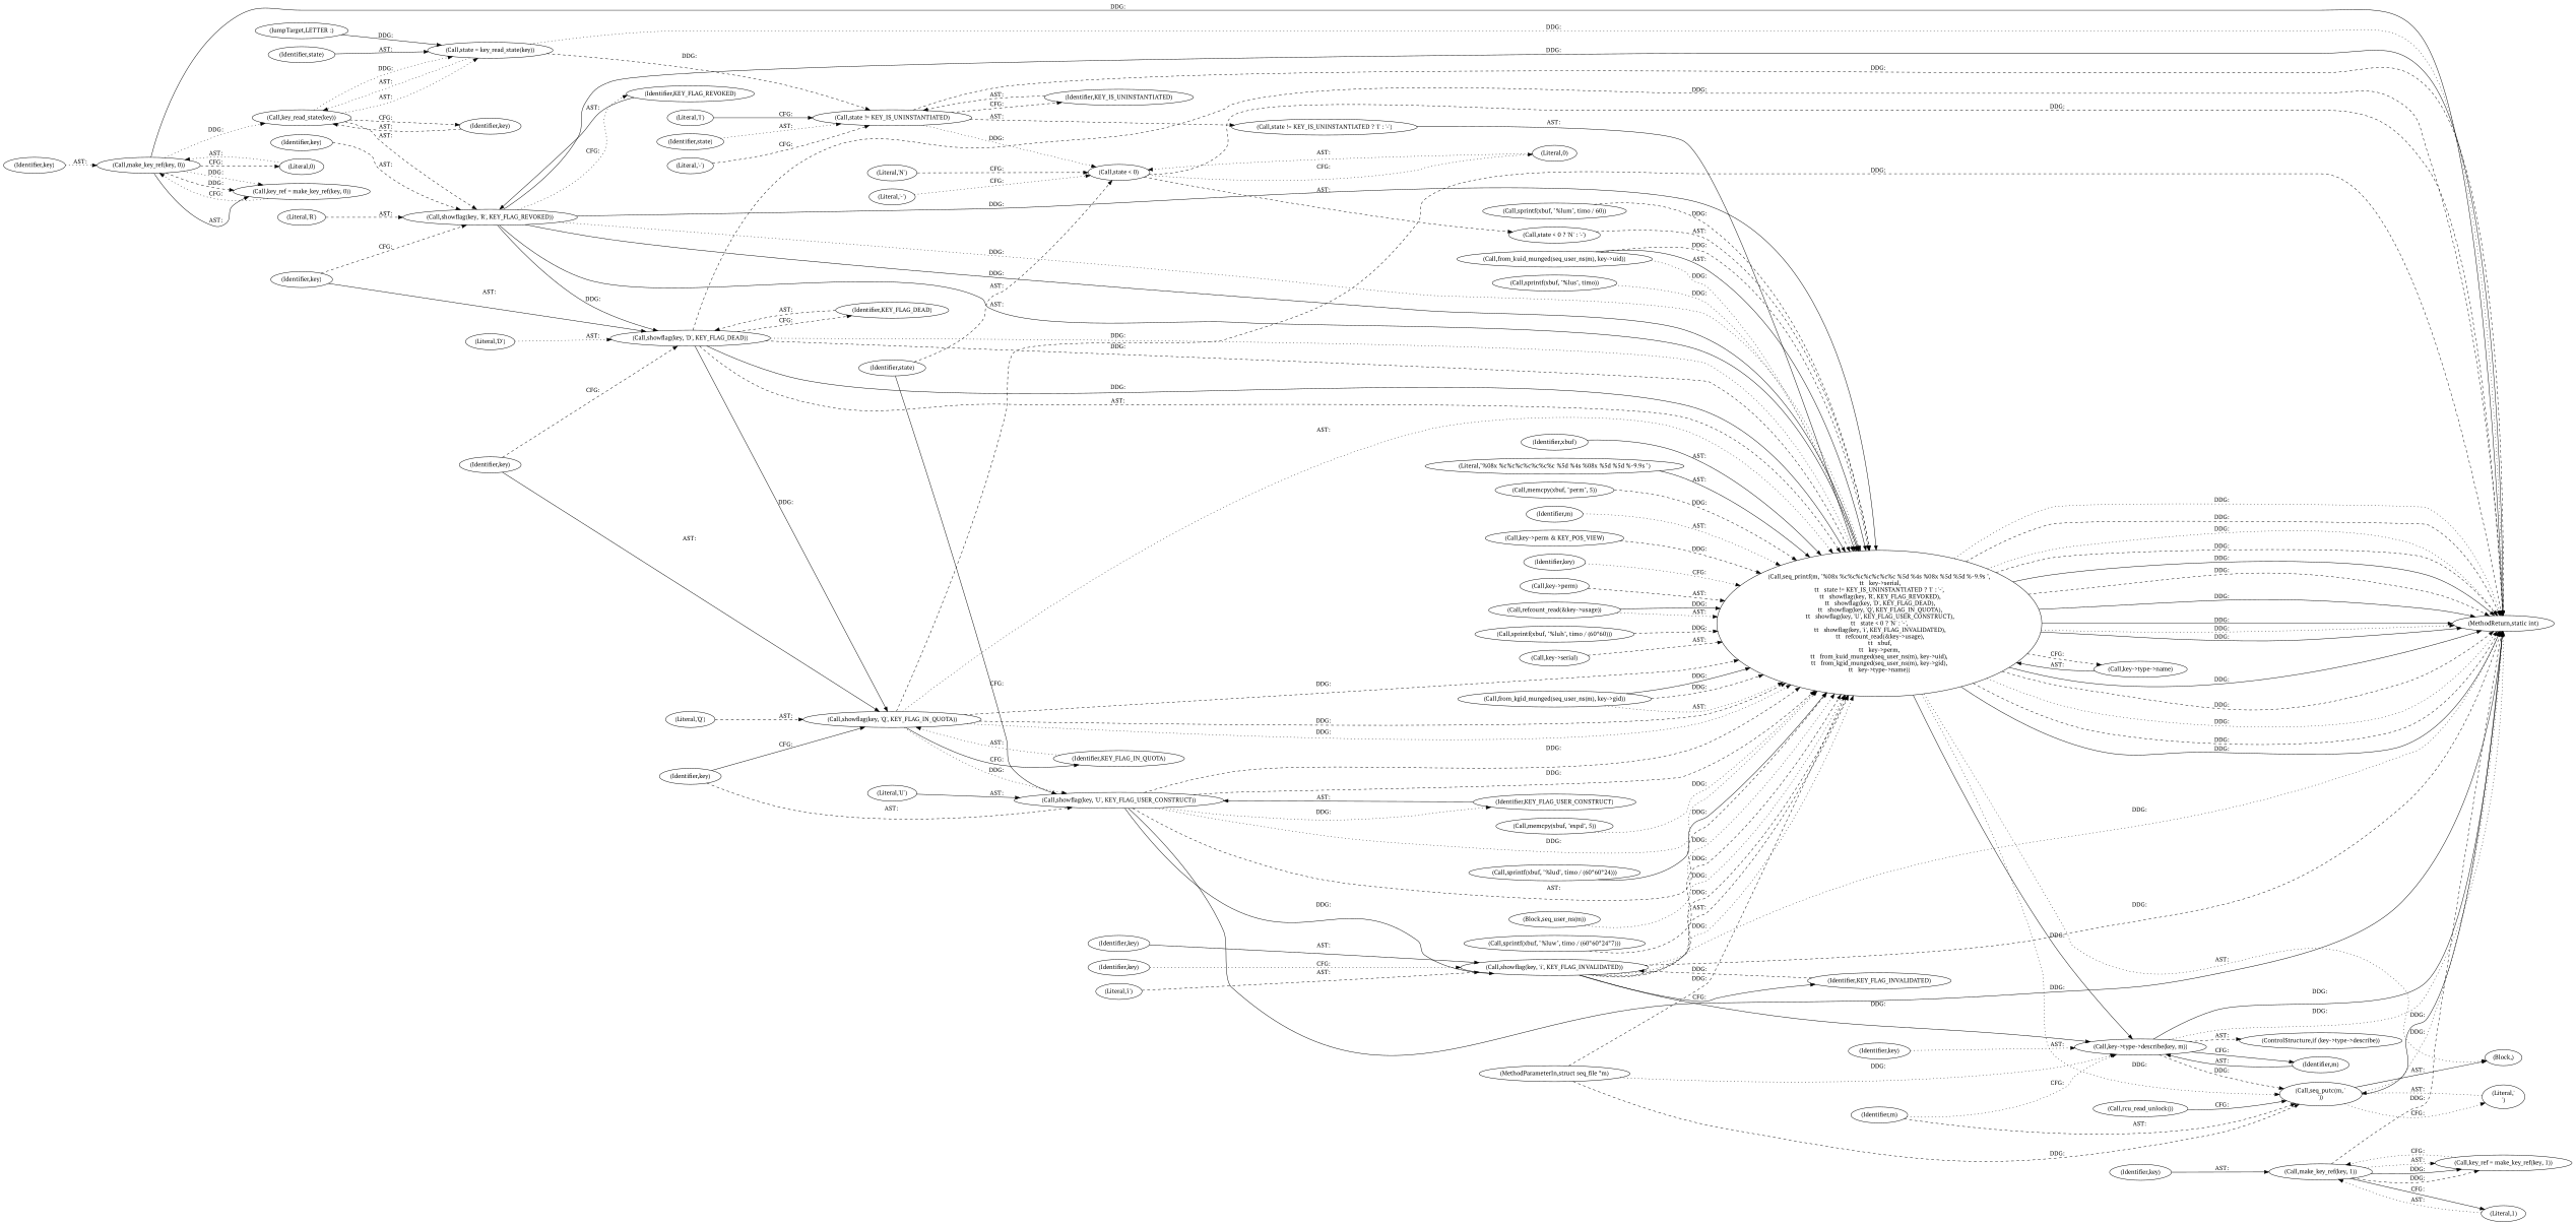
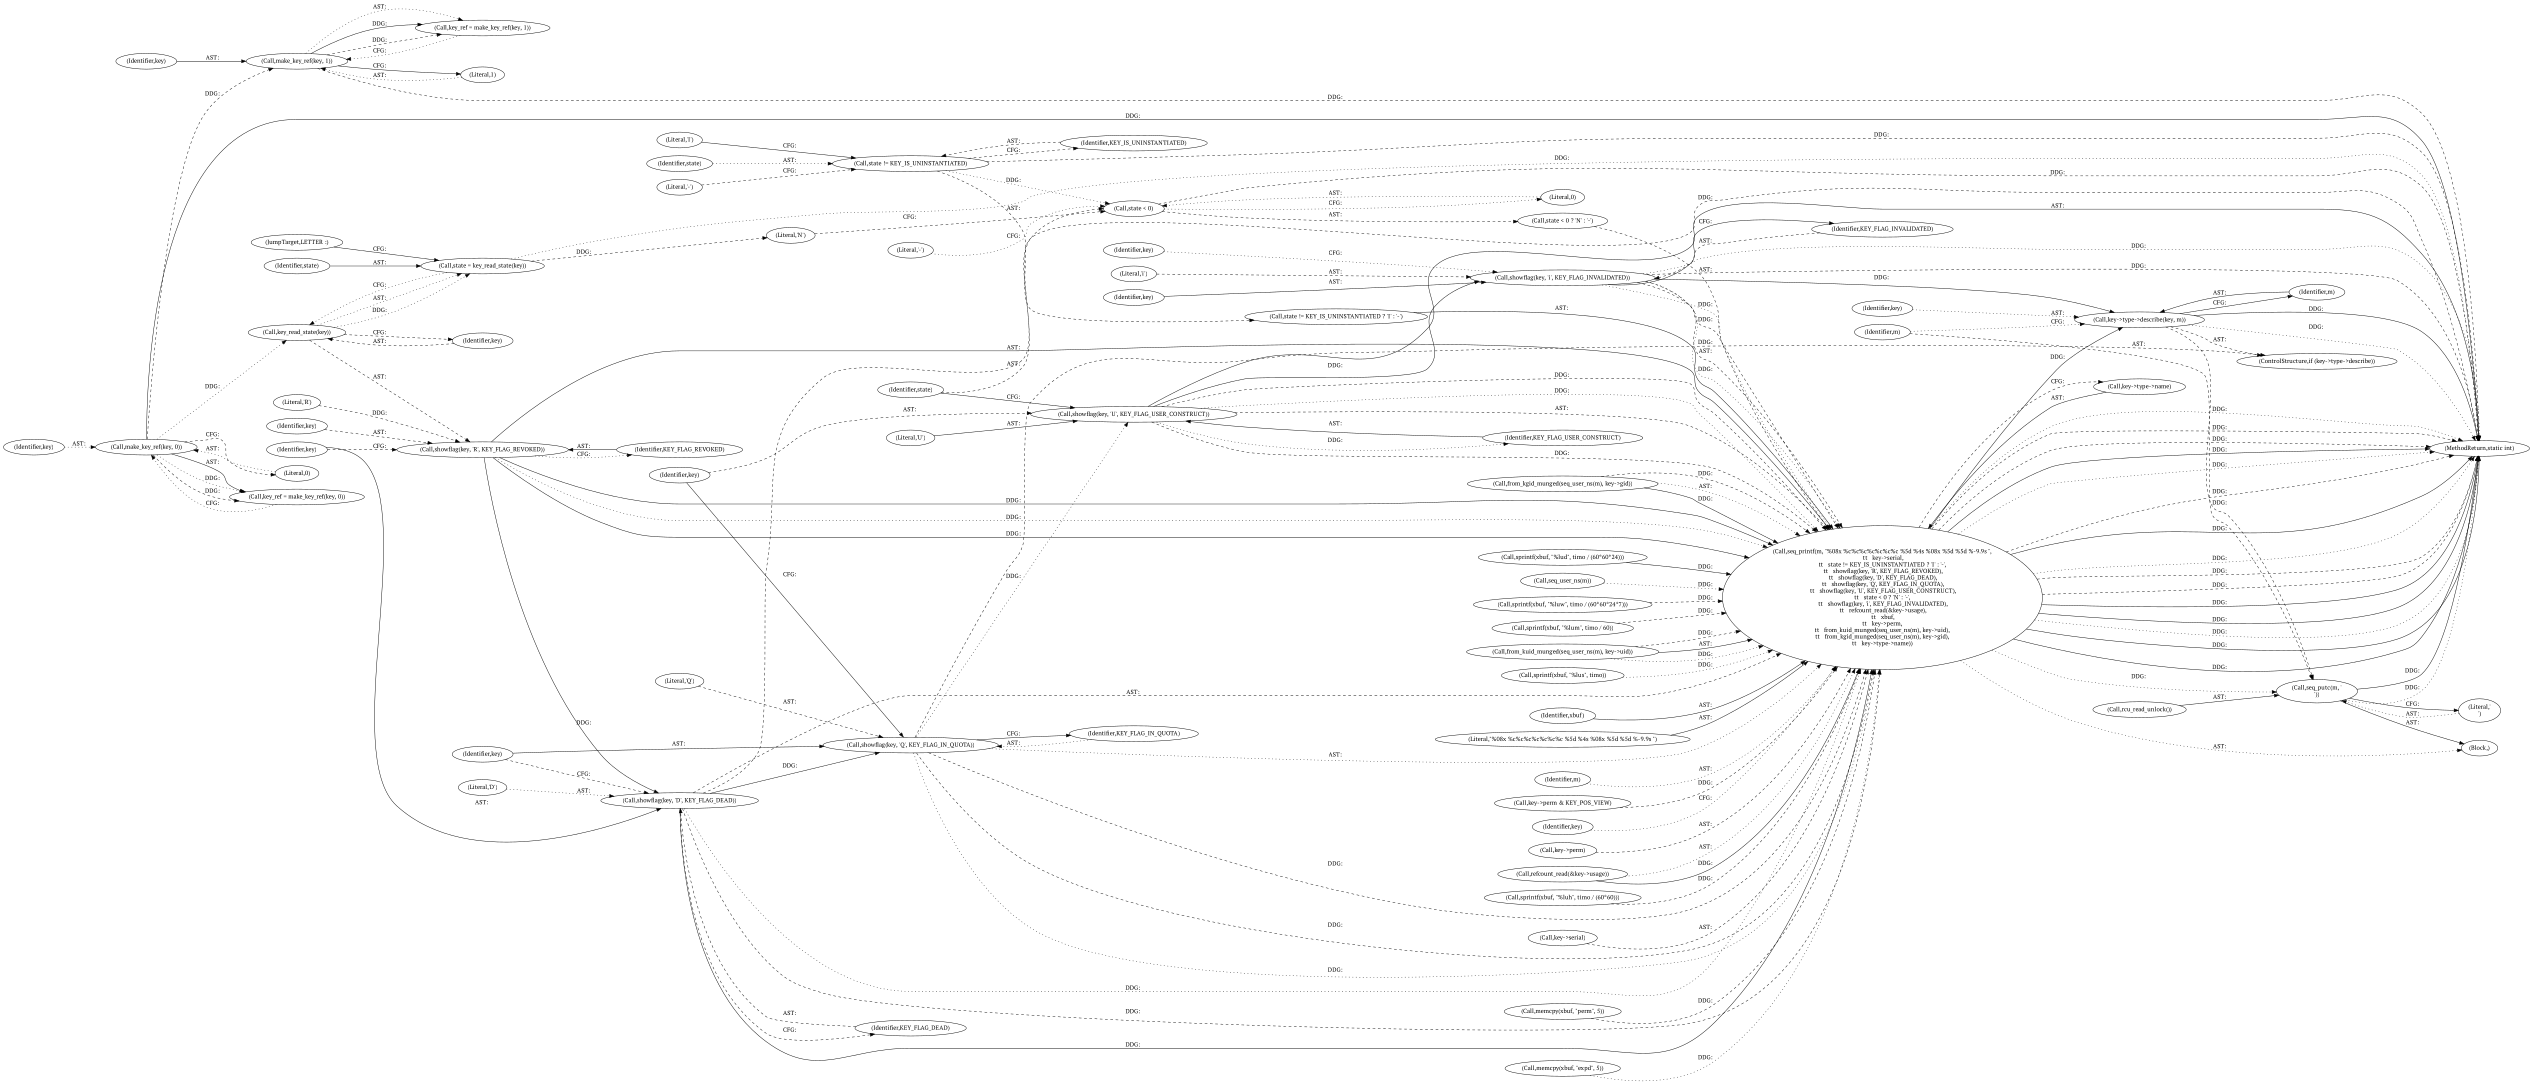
  digraph {
    fontname="PT Serif"
    rankdir=LR
    node [fontname="PT Serif"]
    edge [fontname="PT Serif" style=dashed]
    n1 [label="(Call,key_read_state(key))"]
    n2 [label="(Call,state = key_read_state(key))"]
    n3 [label="(Call,showflag(key, 'R', KEY_FLAG_REVOKED))"]
    n4 [label="(Identifier,key)"]
    n5 [label="(MethodReturn,static int)"]
    n6 [label="(Call,state != KEY_IS_UNINSTANTIATED)"]
    n7 [label="(Call,seq_printf(m, \"%08x %c%c%c%c%c%c%c %5d %4s %08x %5d %5d %-9.9s \",\n \t\t   key->serial,\n\t\t   state != KEY_IS_UNINSTANTIATED ? 'I' : '-',\n \t\t   showflag(key, 'R', KEY_FLAG_REVOKED),\n \t\t   showflag(key, 'D', KEY_FLAG_DEAD),\n \t\t   showflag(key, 'Q', KEY_FLAG_IN_QUOTA),\n \t\t   showflag(key, 'U', KEY_FLAG_USER_CONSTRUCT),\n\t\t   state < 0 ? 'N' : '-',\n \t\t   showflag(key, 'i', KEY_FLAG_INVALIDATED),\n \t\t   refcount_read(&key->usage),\n \t\t   xbuf,\n\t\t   key->perm,\n\t\t   from_kuid_munged(seq_user_ns(m), key->uid),\n\t\t   from_kgid_munged(seq_user_ns(m), key->gid),\n\t\t   key->type->name))"]
    n8 [label="(Call,showflag(key, 'D', KEY_FLAG_DEAD))"]
    n9 [label="(Identifier,KEY_FLAG_REVOKED)"]
    n10 [label="(Call,make_key_ref(key, 0))"]
    n11 [label="(Call,make_key_ref(key, 1))"]
    n12 [label="(Literal,0)"]
    n13 [label="(Call,key_ref = make_key_ref(key, 0))"]
    n14 [label="(Call,key_ref = make_key_ref(key, 1))"]
    n15 [label="(Literal,1)"]
    n16 [label="(Call,state < 0)"]
    n17 [label="(Identifier,KEY_IS_UNINSTANTIATED)"]
    n18 [label="(Call,state != KEY_IS_UNINSTANTIATED ? 'I' : '-')"]
    n19 [label="(Block,)"]
    n20 [label="(Call,state < 0 ? 'N' : '-')"]
    n21 [label="(Literal,0)"]
    n22 [label="(Call,key->type->describe(key, m))"]
    n23 [label="(Call,seq_putc(m, '\n'))"]
    n24 [label="(Call,key->type->name)"]
    n25 [label="(Call,showflag(key, 'Q', KEY_FLAG_IN_QUOTA))"]
    n26 [label="(Identifier,KEY_FLAG_DEAD)"]
    n27 [label="(ControlStructure,if (key->type->describe))"]
    n28 [label="(Identifier,m)"]
    n29 [label="(Literal,'\n')"]
    n30 [label="(Call,showflag(key, 'U', KEY_FLAG_USER_CONSTRUCT))"]
    n31 [label="(Identifier,KEY_FLAG_IN_QUOTA)"]
    n32 [label="(Call,showflag(key, 'i', KEY_FLAG_INVALIDATED))"]
    n33 [label="(Identifier,KEY_FLAG_USER_CONSTRUCT)"]
    n34 [label="(Identifier,KEY_FLAG_INVALIDATED)"]
    n35 [label="(Call,sprintf(xbuf, \"%lud\", timo / (60*60*24)))"]
    n36 [label="(Literal,'i')"]
    n37 [label="(Literal,'R')"]
-   n38 [label="(Block,seq_user_ns(m))"]
+   n38 [label="(Call,seq_user_ns(m))"]
    n39 [label="(Literal,'U')"]
    n40 [label="(Call,sprintf(xbuf, \"%luw\", timo / (60*60*24*7)))"]
    n41 [label="(Identifier,key)"]
    n42 [label="(Call,sprintf(xbuf, \"%lum\", timo / 60))"]
    n43 [label="(Call,from_kuid_munged(seq_user_ns(m), key->uid))"]
    n44 [label="(Call,sprintf(xbuf, \"%lus\", timo))"]
    n45 [label="(JumpTarget,LETTER :)"]
    n46 [label="(Identifier,state)"]
    n47 [label="(Identifier,xbuf)"]
-   n48 [label="(MethodParameterIn,struct seq_file *m)"]
    n49 [label="(Literal,'N')"]
    n50 [label="(Literal,\"%08x %c%c%c%c%c%c%c %5d %4s %08x %5d %5d %-9.9s \")"]
    n51 [label="(Call,memcpy(xbuf, \"perm\", 5))"]
    n52 [label="(Identifier,m)"]
    n53 [label="(Identifier,key)"]
    n54 [label="(Identifier,key)"]
    n55 [label="(Call,key->perm & KEY_POS_VIEW)"]
    n56 [label="(Identifier,key)"]
    n57 [label="(Call,rcu_read_unlock())"]
    n58 [label="(Literal,'-')"]
    n59 [label="(Identifier,key)"]
    n60 [label="(Literal,'Q')"]
    n61 [label="(Call,key->perm)"]
    n62 [label="(Identifier,key)"]
    n63 [label="(Identifier,state)"]
    n64 [label="(Call,refcount_read(&key->usage))"]
    n65 [label="(Identifier,state)"]
    n66 [label="(Literal,'-')"]
    n67 [label="(Identifier,key)"]
    n68 [label="(Call,sprintf(xbuf, \"%luh\", timo / (60*60)))"]
    n69 [label="(Identifier,key)"]
    n70 [label="(Identifier,key)"]
    n71 [label="(Call,key->serial)"]
    n72 [label="(Call,from_kgid_munged(seq_user_ns(m), key->gid))"]
    n73 [label="(Identifier,m)"]
    n74 [label="(Identifier,key)"]
    n75 [label="(Literal,'I')"]
    n76 [label="(Literal,'D')"]
    n77 [label="(Call,memcpy(xbuf, \"expd\", 5))"]
    n1 -> n2 [label="AST: " style=dotted]
    n1 -> n2 [label="DDG: " style=dotted]
    n1 -> n3 [label="AST: "]
    n1 -> n4 [label="CFG: "]
-   n2 -> n1 [label="AST: " style=dotted]
+   n2 -> n1 [label="CFG: " style=dotted]
    n2 -> n5 [label="DDG: " style=dotted]
-   n2 -> n6 [label="DDG: "]
-   n3 -> n5 [label="DDG: " style=solid]
+   n2 -> n49 [label="DDG: "]
    n3 -> n7 [label="AST: " style=solid]
    n3 -> n7 [label="DDG: " style=solid]
    n3 -> n7 [label="DDG: " style=dotted]
    n3 -> n7 [label="DDG: " style=solid]
    n3 -> n8 [label="DDG: " style=solid]
    n3 -> n9 [label="CFG: " style=dotted]
    n4 -> n1 [label="AST: "]
    n6 -> n5 [label="DDG: "]
    n6 -> n16 [label="DDG: " style=dotted]
    n6 -> n17 [label="CFG: "]
    n6 -> n18 [label="AST: "]
    n7 -> n5 [label="DDG: "]
    n7 -> n5 [label="DDG: " style=solid]
    n7 -> n5 [label="DDG: "]
    n7 -> n5 [label="DDG: " style=solid]
    n7 -> n5 [label="DDG: " style=solid]
    n7 -> n5 [label="DDG: " style=dotted]
    n7 -> n5 [label="DDG: " style=solid]
    n7 -> n5 [label="DDG: " style=solid]
    n7 -> n5 [label="DDG: "]
    n7 -> n5 [label="DDG: " style=dotted]
    n7 -> n5 [label="DDG: "]
    n7 -> n5 [label="DDG: " style=solid]
    n7 -> n5 [label="DDG: " style=dotted]
    n7 -> n5 [label="DDG: "]
    n7 -> n5 [label="DDG: " style=dotted]
    n7 -> n19 [label="AST: " style=dotted]
    n7 -> n22 [label="DDG: " style=solid]
    n7 -> n23 [label="DDG: " style=dotted]
    n7 -> n24 [label="CFG: "]
    n8 -> n5 [label="DDG: "]
    n8 -> n7 [label="AST: "]
    n8 -> n7 [label="DDG: " style=dotted]
    n8 -> n7 [label="DDG: "]
    n8 -> n7 [label="DDG: " style=solid]
    n8 -> n25 [label="DDG: " style=solid]
    n8 -> n26 [label="CFG: "]
    n9 -> n3 [label="AST: " style=solid]
    n10 -> n1 [label="DDG: " style=dotted]
    n10 -> n5 [label="DDG: " style=solid]
+   n10 -> n11 [label="DDG: "]
    n10 -> n12 [label="CFG: "]
    n10 -> n13 [label="AST: " style=solid]
    n10 -> n13 [label="DDG: " style=dotted]
    n10 -> n13 [label="DDG: "]
    n11 -> n5 [label="DDG: "]
    n11 -> n14 [label="AST: " style=dotted]
    n11 -> n14 [label="DDG: " style=solid]
    n11 -> n14 [label="DDG: "]
    n11 -> n15 [label="CFG: " style=solid]
    n12 -> n10 [label="AST: " style=dotted]
    n13 -> n10 [label="CFG: " style=dotted]
    n14 -> n11 [label="CFG: " style=dotted]
    n15 -> n11 [label="AST: " style=dotted]
    n16 -> n5 [label="DDG: "]
    n16 -> n20 [label="AST: "]
    n16 -> n21 [label="CFG: " style=dotted]
    n17 -> n6 [label="AST: "]
    n18 -> n7 [label="AST: " style=solid]
    n20 -> n7 [label="AST: "]
    n21 -> n16 [label="AST: " style=dotted]
    n22 -> n5 [label="DDG: " style=solid]
    n22 -> n5 [label="DDG: " style=dotted]
    n22 -> n23 [label="DDG: "]
    n22 -> n27 [label="AST: "]
    n22 -> n28 [label="CFG: " style=solid]
    n23 -> n5 [label="DDG: " style=dotted]
    n23 -> n5 [label="DDG: " style=solid]
    n23 -> n19 [label="AST: " style=solid]
-   n23 -> n29 [label="CFG: " style=dotted]
+   n23 -> n29 [label="CFG: " style=solid]
    n24 -> n7 [label="AST: " style=solid]
-   n25 -> n5 [label="DDG: "]
+   n25 -> n27 [label="DDG: "]
    n25 -> n7 [label="AST: " style=dotted]
    n25 -> n7 [label="DDG: "]
    n25 -> n7 [label="DDG: "]
    n25 -> n7 [label="DDG: " style=dotted]
    n25 -> n30 [label="DDG: " style=dotted]
    n25 -> n31 [label="CFG: " style=solid]
    n26 -> n8 [label="AST: "]
    n28 -> n22 [label="AST: " style=solid]
    n29 -> n23 [label="AST: " style=dotted]
-   n30 -> n5 [label="DDG: " style=solid]
+   n30 -> n5 [label="AST: " style=solid]
    n30 -> n7 [label="AST: "]
    n30 -> n7 [label="DDG: "]
    n30 -> n7 [label="DDG: "]
    n30 -> n7 [label="DDG: " style=dotted]
    n30 -> n32 [label="DDG: " style=solid]
    n30 -> n33 [label="DDG: " style=dotted]
    n31 -> n25 [label="AST: " style=dotted]
    n32 -> n5 [label="DDG: " style=dotted]
    n32 -> n5 [label="DDG: "]
    n32 -> n7 [label="AST: "]
    n32 -> n7 [label="DDG: " style=dotted]
    n32 -> n7 [label="DDG: " style=dotted]
    n32 -> n7 [label="DDG: "]
    n32 -> n22 [label="DDG: " style=solid]
    n32 -> n34 [label="CFG: " style=solid]
    n33 -> n30 [label="AST: " style=solid]
-   n34 -> n32 [label="DDG: "]
+   n34 -> n32 [label="AST: "]
    n35 -> n7 [label="DDG: " style=solid]
    n36 -> n32 [label="AST: "]
-   n37 -> n3 [label="AST: "]
+   n37 -> n3 [label="DDG: "]
    n38 -> n7 [label="DDG: " style=dotted]
    n39 -> n30 [label="AST: " style=solid]
    n40 -> n7 [label="DDG: "]
    n41 -> n22 [label="AST: " style=dotted]
    n42 -> n7 [label="DDG: "]
    n43 -> n7 [label="AST: " style=solid]
    n43 -> n7 [label="DDG: " style=dotted]
    n43 -> n7 [label="DDG: "]
    n44 -> n7 [label="DDG: " style=dotted]
-   n45 -> n2 [label="DDG: " style=solid]
+   n45 -> n2 [label="CFG: " style=solid]
    n46 -> n6 [label="AST: " style=dotted]
    n47 -> n7 [label="AST: " style=solid]
-   n48 -> n7 [label="DDG: "]
-   n48 -> n22 [label="DDG: " style=dotted]
-   n48 -> n23 [label="DDG: "]
    n49 -> n16 [label="CFG: "]
    n50 -> n7 [label="AST: " style=solid]
    n51 -> n7 [label="DDG: "]
    n52 -> n7 [label="AST: " style=dotted]
    n53 -> n10 [label="AST: " style=dotted]
    n54 -> n3 [label="CFG: "]
    n54 -> n8 [label="AST: " style=solid]
    n55 -> n7 [label="DDG: "]
    n56 -> n3 [label="AST: "]
-   n57 -> n23 [label="CFG: " style=solid]
+   n57 -> n23 [label="AST: " style=solid]
    n58 -> n6 [label="CFG: "]
    n59 -> n7 [label="CFG: " style=dotted]
    n60 -> n25 [label="AST: "]
    n61 -> n7 [label="AST: "]
    n62 -> n25 [label="CFG: " style=solid]
    n62 -> n30 [label="AST: "]
    n63 -> n16 [label="AST: "]
    n63 -> n30 [label="CFG: " style=solid]
    n64 -> n7 [label="AST: " style=dotted]
    n64 -> n7 [label="DDG: " style=solid]
    n65 -> n2 [label="AST: " style=solid]
    n66 -> n16 [label="CFG: " style=dotted]
    n67 -> n11 [label="AST: " style=solid]
    n68 -> n7 [label="DDG: "]
    n69 -> n8 [label="CFG: "]
    n69 -> n25 [label="AST: " style=solid]
    n70 -> n32 [label="AST: " style=solid]
    n71 -> n7 [label="AST: "]
    n72 -> n7 [label="AST: " style=dotted]
    n72 -> n7 [label="DDG: " style=solid]
    n72 -> n7 [label="DDG: "]
    n73 -> n22 [label="CFG: " style=dotted]
    n73 -> n23 [label="AST: "]
    n74 -> n32 [label="CFG: " style=dotted]
    n75 -> n6 [label="CFG: " style=solid]
    n76 -> n8 [label="AST: " style=dotted]
    n77 -> n7 [label="DDG: " style=dotted]
  }
